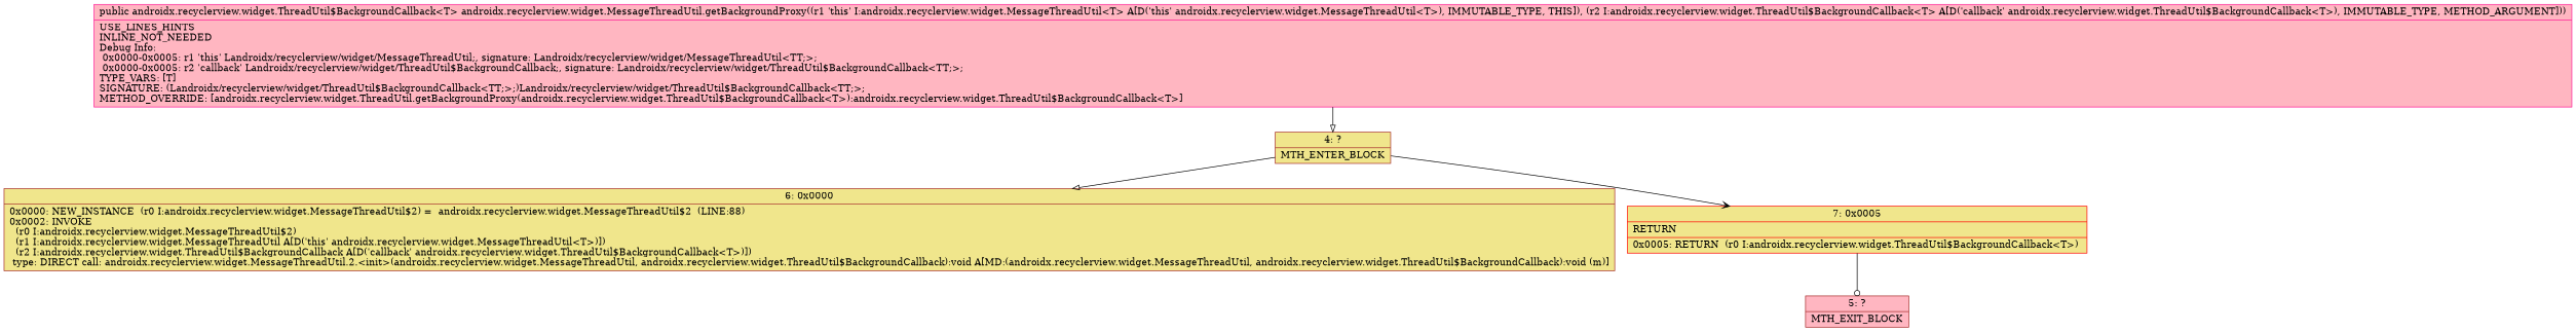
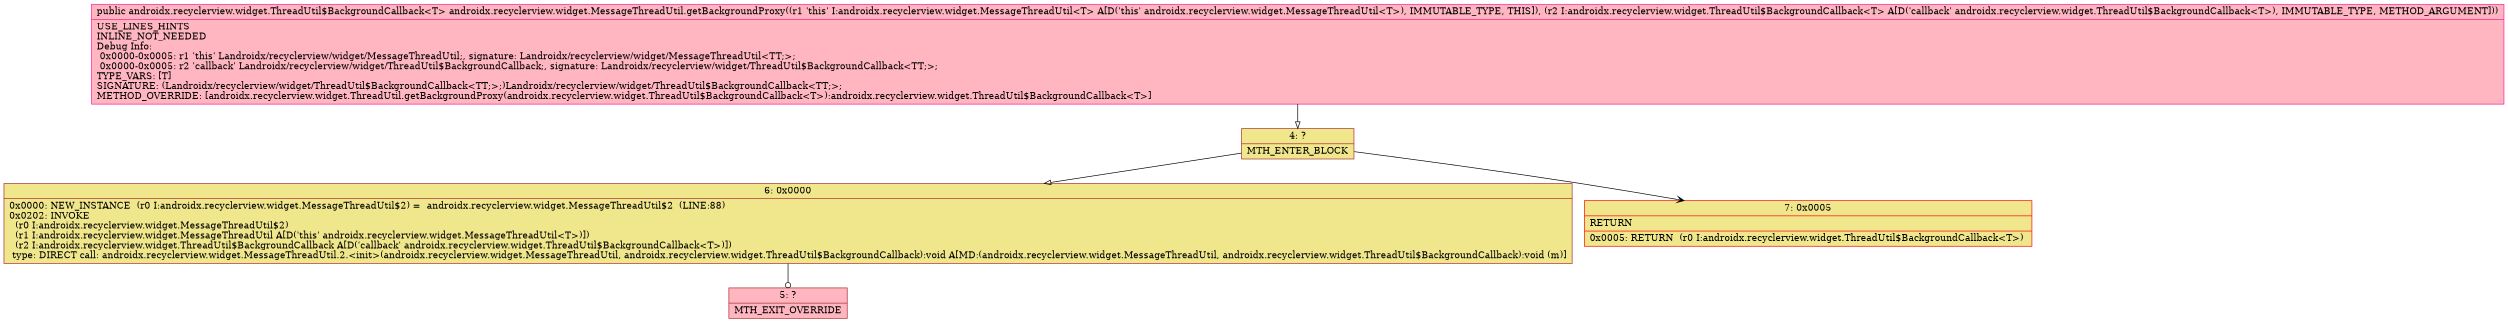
  digraph {
    node [color=brown fillcolor=khaki shape=record style=filled]
    edge [arrowhead=onormal]
    n1 [label="{4\:\ ?|MTH_ENTER_BLOCK\l}"]
-   n2 [label="{6\:\ 0x0000|0x0000: NEW_INSTANCE  (r0 I:androidx.recyclerview.widget.MessageThreadUtil$2) =  androidx.recyclerview.widget.MessageThreadUtil$2  (LINE:88)\l0x0002: INVOKE  \l  (r0 I:androidx.recyclerview.widget.MessageThreadUtil$2)\l  (r1 I:androidx.recyclerview.widget.MessageThreadUtil A[D('this' androidx.recyclerview.widget.MessageThreadUtil\<T\>)])\l  (r2 I:androidx.recyclerview.widget.ThreadUtil$BackgroundCallback A[D('callback' androidx.recyclerview.widget.ThreadUtil$BackgroundCallback\<T\>)])\l type: DIRECT call: androidx.recyclerview.widget.MessageThreadUtil.2.\<init\>(androidx.recyclerview.widget.MessageThreadUtil, androidx.recyclerview.widget.ThreadUtil$BackgroundCallback):void A[MD:(androidx.recyclerview.widget.MessageThreadUtil, androidx.recyclerview.widget.ThreadUtil$BackgroundCallback):void (m)]\l}"]
+   n2 [label="{6\:\ 0x0000|0x0000: NEW_INSTANCE  (r0 I:androidx.recyclerview.widget.MessageThreadUtil$2) =  androidx.recyclerview.widget.MessageThreadUtil$2  (LINE:88)\l0x0202: INVOKE  \l  (r0 I:androidx.recyclerview.widget.MessageThreadUtil$2)\l  (r1 I:androidx.recyclerview.widget.MessageThreadUtil A[D('this' androidx.recyclerview.widget.MessageThreadUtil\<T\>)])\l  (r2 I:androidx.recyclerview.widget.ThreadUtil$BackgroundCallback A[D('callback' androidx.recyclerview.widget.ThreadUtil$BackgroundCallback\<T\>)])\l type: DIRECT call: androidx.recyclerview.widget.MessageThreadUtil.2.\<init\>(androidx.recyclerview.widget.MessageThreadUtil, androidx.recyclerview.widget.ThreadUtil$BackgroundCallback):void A[MD:(androidx.recyclerview.widget.MessageThreadUtil, androidx.recyclerview.widget.ThreadUtil$BackgroundCallback):void (m)]\l}"]
    n3 [color=red label="{7\:\ 0x0005|RETURN\l|0x0005: RETURN  (r0 I:androidx.recyclerview.widget.ThreadUtil$BackgroundCallback\<T\>) \l}"]
-   n4 [fillcolor=lightpink label="{5\:\ ?|MTH_EXIT_BLOCK\l}"]
+   n4 [fillcolor=lightpink label="{5\:\ ?|MTH_EXIT_OVERRIDE\l}"]
    n5 [color=deeppink fillcolor=lightpink label="{public androidx.recyclerview.widget.ThreadUtil$BackgroundCallback\<T\> androidx.recyclerview.widget.MessageThreadUtil.getBackgroundProxy((r1 'this' I:androidx.recyclerview.widget.MessageThreadUtil\<T\> A[D('this' androidx.recyclerview.widget.MessageThreadUtil\<T\>), IMMUTABLE_TYPE, THIS]), (r2 I:androidx.recyclerview.widget.ThreadUtil$BackgroundCallback\<T\> A[D('callback' androidx.recyclerview.widget.ThreadUtil$BackgroundCallback\<T\>), IMMUTABLE_TYPE, METHOD_ARGUMENT]))  | USE_LINES_HINTS\lINLINE_NOT_NEEDED\lDebug Info:\l  0x0000\-0x0005: r1 'this' Landroidx\/recyclerview\/widget\/MessageThreadUtil;, signature: Landroidx\/recyclerview\/widget\/MessageThreadUtil\<TT;\>;\l  0x0000\-0x0005: r2 'callback' Landroidx\/recyclerview\/widget\/ThreadUtil$BackgroundCallback;, signature: Landroidx\/recyclerview\/widget\/ThreadUtil$BackgroundCallback\<TT;\>;\lTYPE_VARS: [T]\lSIGNATURE: (Landroidx\/recyclerview\/widget\/ThreadUtil$BackgroundCallback\<TT;\>;)Landroidx\/recyclerview\/widget\/ThreadUtil$BackgroundCallback\<TT;\>;\lMETHOD_OVERRIDE: [androidx.recyclerview.widget.ThreadUtil.getBackgroundProxy(androidx.recyclerview.widget.ThreadUtil$BackgroundCallback\<T\>):androidx.recyclerview.widget.ThreadUtil$BackgroundCallback\<T\>]\l}"]
    n1 -> n2
    n1 -> n3 [arrowhead=vee]
-   n3 -> n4 [arrowhead=odot]
+   n2 -> n4 [arrowhead=odot]
    n5 -> n1
  }
